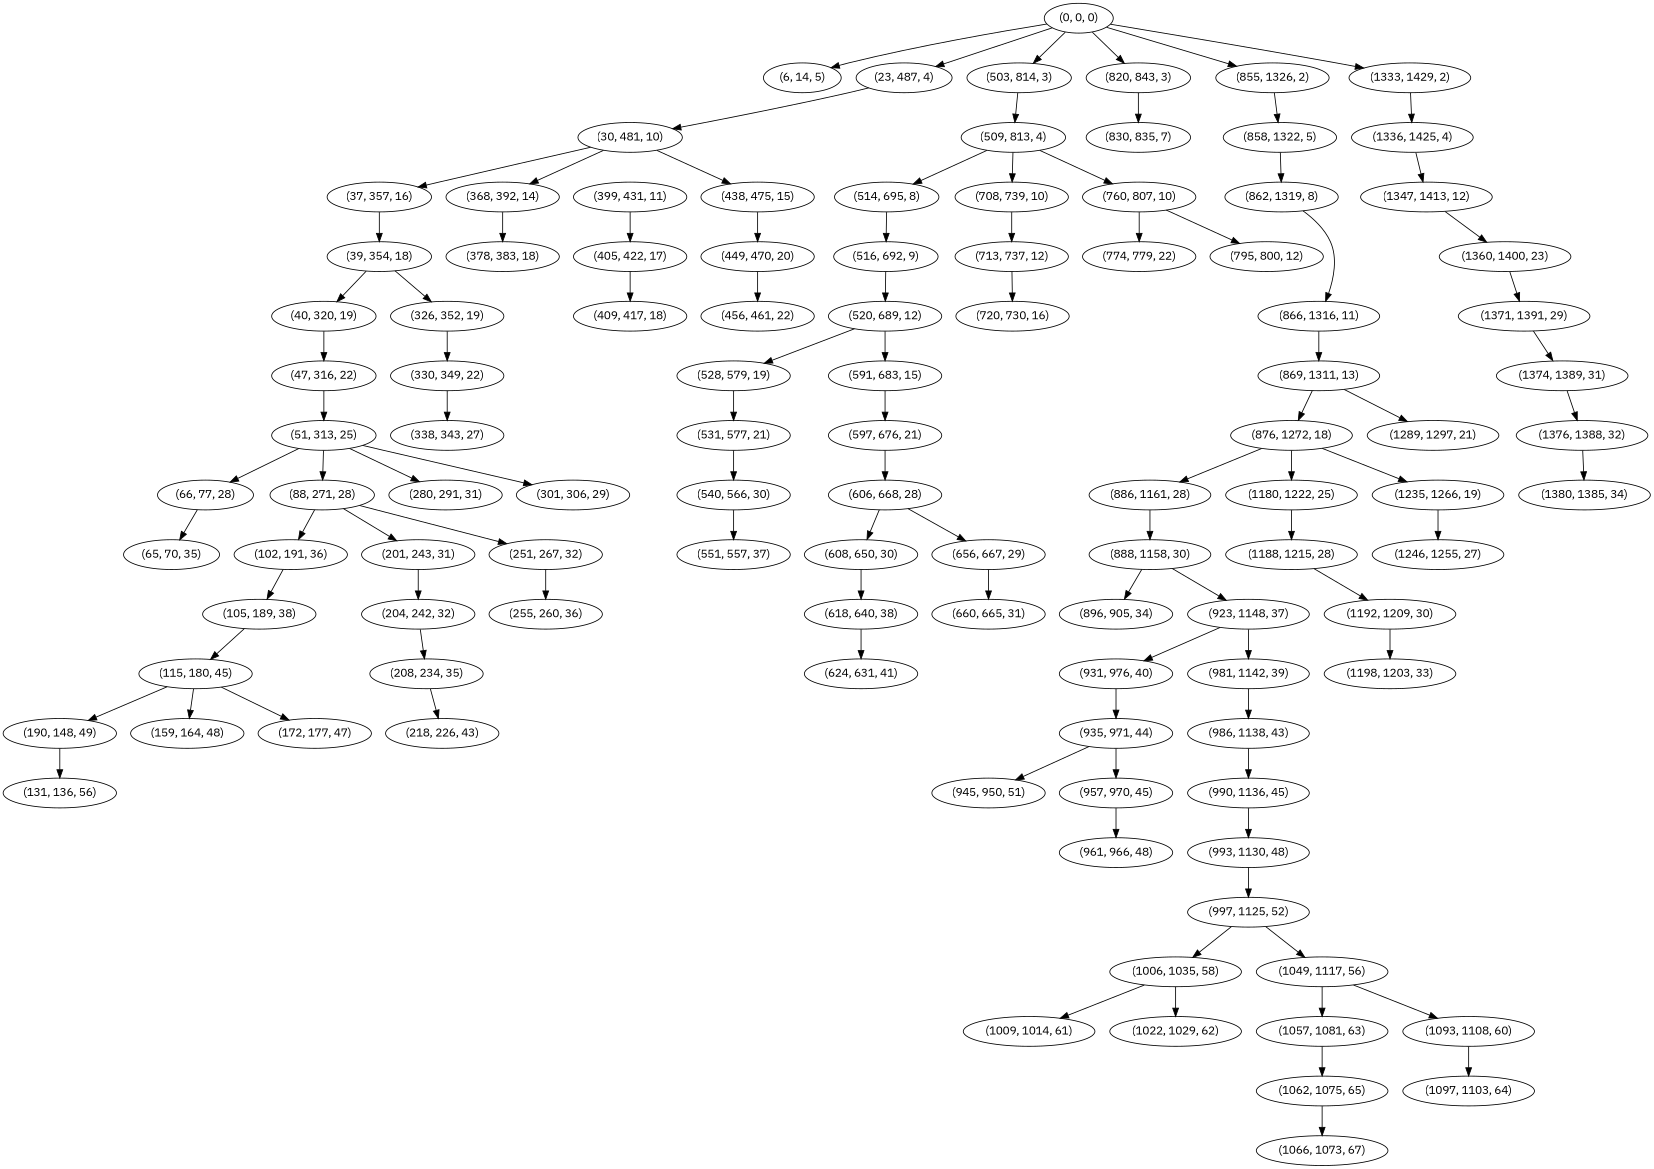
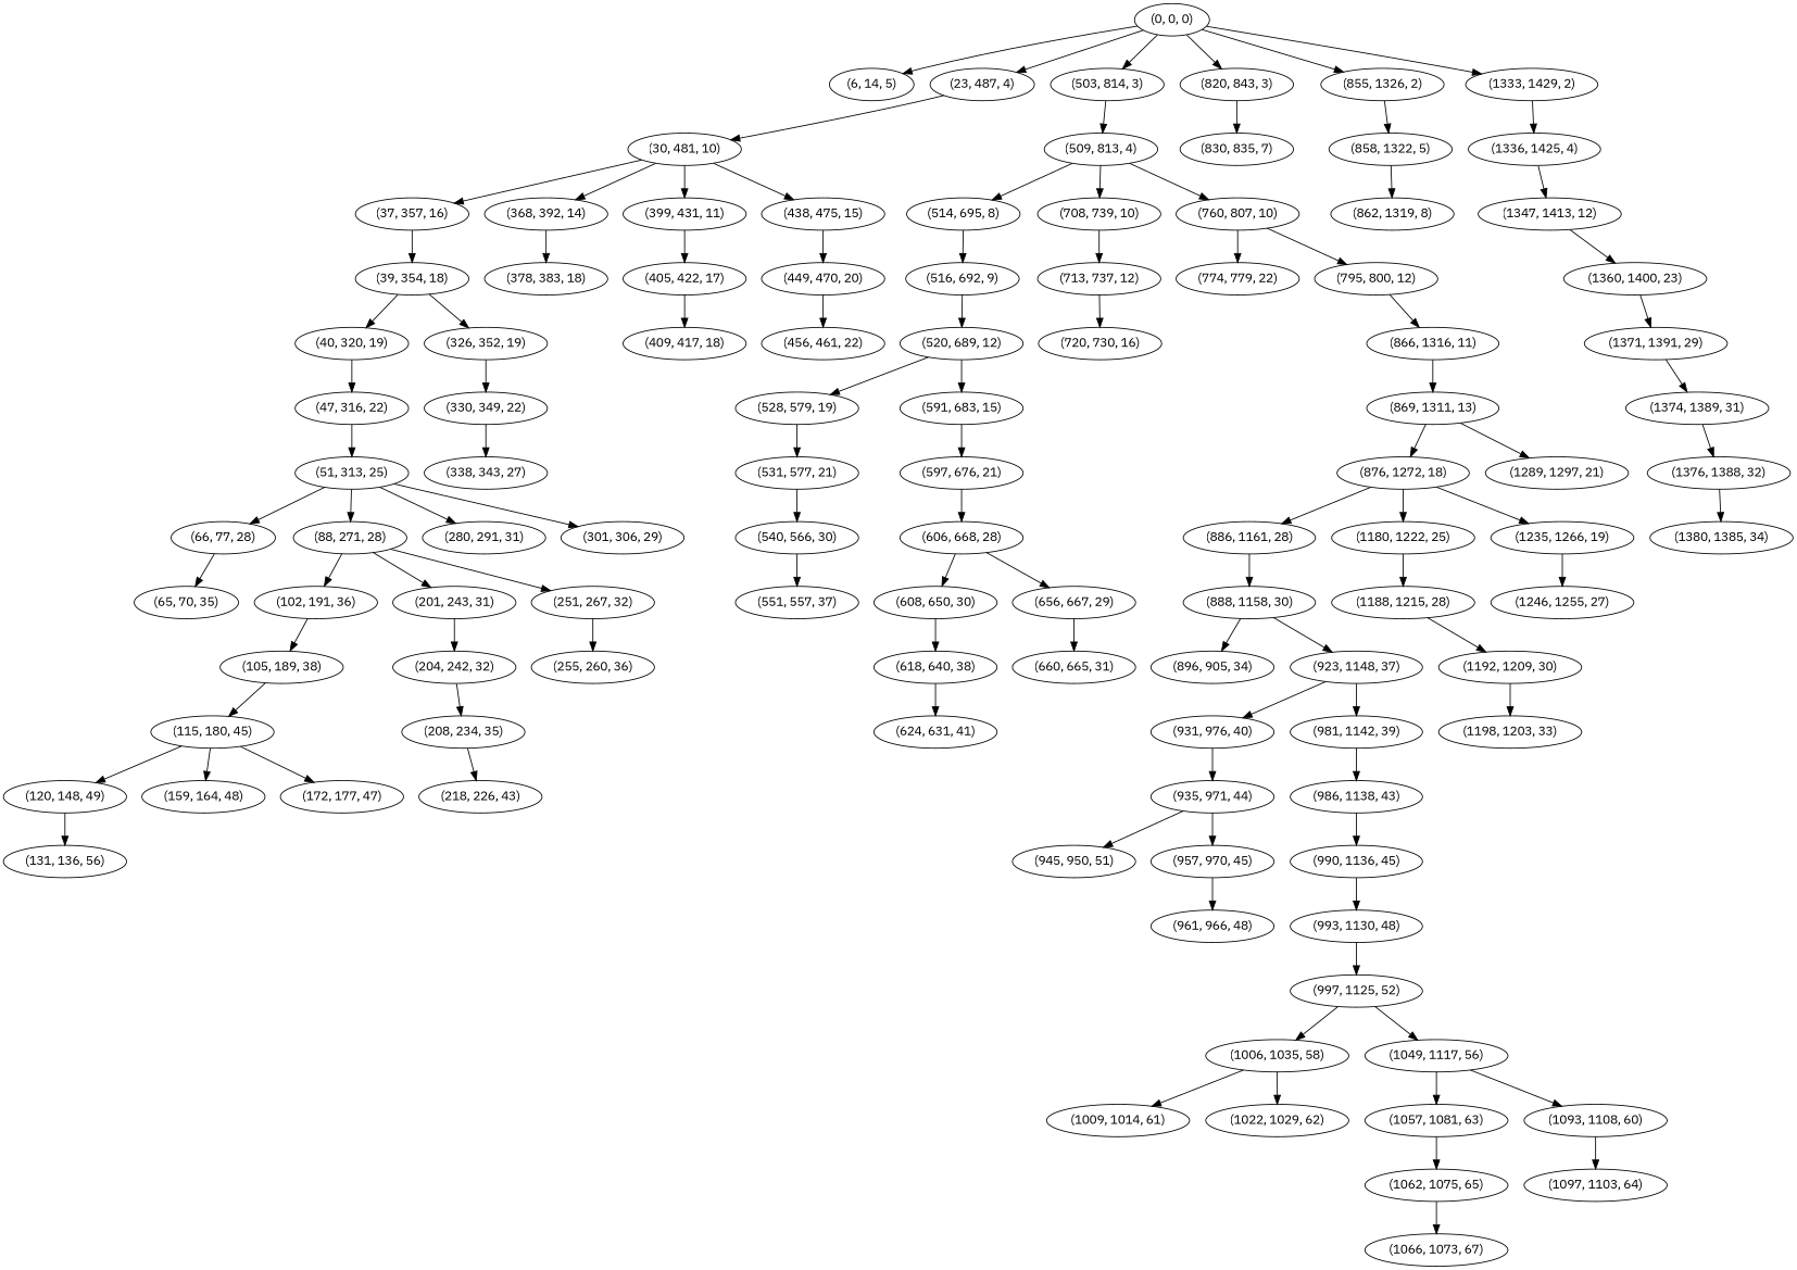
  digraph {
    fontname="IBM Plex Sans"
    node [fontname="IBM Plex Sans"]
    edge [fontname="IBM Plex Sans"]
    "(0, 0, 0)"
    "(6, 14, 5)"
    "(23, 487, 4)"
    "(503, 814, 3)"
    "(820, 843, 3)"
    "(855, 1326, 2)"
    "(1333, 1429, 2)"
    "(30, 481, 10)"
    "(509, 813, 4)"
    "(830, 835, 7)"
    "(858, 1322, 5)"
    "(1336, 1425, 4)"
    "(37, 357, 16)"
    "(368, 392, 14)"
    "(399, 431, 11)"
    "(438, 475, 15)"
    "(39, 354, 18)"
    "(378, 383, 18)"
    "(405, 422, 17)"
    "(449, 470, 20)"
    "(40, 320, 19)"
    "(326, 352, 19)"
    "(47, 316, 22)"
    "(330, 349, 22)"
    "(51, 313, 25)"
    n26 [label="(66, 77, 28)"]
    "(88, 271, 28)"
    "(280, 291, 31)"
    "(301, 306, 29)"
    "(65, 70, 35)"
    "(102, 191, 36)"
    "(201, 243, 31)"
    "(251, 267, 32)"
    "(105, 189, 38)"
    "(204, 242, 32)"
    "(255, 260, 36)"
    "(115, 180, 45)"
-   "(120, 148, 49)" [label="(190, 148, 49)"]
+   "(120, 148, 49)"
    "(159, 164, 48)"
    "(172, 177, 47)"
    "(131, 136, 56)"
    "(208, 234, 35)"
    "(218, 226, 43)"
    "(338, 343, 27)"
    "(409, 417, 18)"
    "(456, 461, 22)"
    "(514, 695, 8)"
    "(708, 739, 10)"
    "(760, 807, 10)"
    "(516, 692, 9)"
    "(713, 737, 12)"
    "(774, 779, 22)"
    "(795, 800, 12)"
    "(520, 689, 12)"
    "(528, 579, 19)"
    "(591, 683, 15)"
    "(531, 577, 21)"
    "(597, 676, 21)"
    "(540, 566, 30)"
    "(551, 557, 37)"
    "(606, 668, 28)"
    "(608, 650, 30)"
    "(656, 667, 29)"
    "(618, 640, 38)"
    "(660, 665, 31)"
    "(624, 631, 41)"
    "(720, 730, 16)"
    "(862, 1319, 8)"
    "(866, 1316, 11)"
    "(869, 1311, 13)"
    "(876, 1272, 18)"
    "(1289, 1297, 21)"
    "(886, 1161, 28)"
    "(1180, 1222, 25)"
    "(1235, 1266, 19)"
    "(888, 1158, 30)"
    "(1188, 1215, 28)"
    "(1246, 1255, 27)"
    "(896, 905, 34)"
    "(923, 1148, 37)"
    "(931, 976, 40)"
    "(981, 1142, 39)"
    "(935, 971, 44)"
    "(986, 1138, 43)"
    "(945, 950, 51)"
    "(957, 970, 45)"
    "(961, 966, 48)"
    "(990, 1136, 45)"
    "(993, 1130, 48)"
    "(997, 1125, 52)"
    "(1006, 1035, 58)"
    "(1049, 1117, 56)"
    "(1009, 1014, 61)"
    "(1022, 1029, 62)"
    "(1057, 1081, 63)"
    "(1093, 1108, 60)"
    "(1062, 1075, 65)"
    "(1097, 1103, 64)"
    "(1066, 1073, 67)"
    "(1192, 1209, 30)"
    "(1198, 1203, 33)"
    "(1347, 1413, 12)"
    "(1360, 1400, 23)"
    "(1371, 1391, 29)"
    "(1374, 1389, 31)"
    "(1376, 1388, 32)"
    "(1380, 1385, 34)"
    "(0, 0, 0)" -> "(6, 14, 5)"
    "(0, 0, 0)" -> "(23, 487, 4)"
    "(0, 0, 0)" -> "(503, 814, 3)"
    "(0, 0, 0)" -> "(820, 843, 3)"
    "(0, 0, 0)" -> "(855, 1326, 2)"
    "(0, 0, 0)" -> "(1333, 1429, 2)"
    "(23, 487, 4)" -> "(30, 481, 10)"
    "(503, 814, 3)" -> "(509, 813, 4)"
    "(820, 843, 3)" -> "(830, 835, 7)"
    "(855, 1326, 2)" -> "(858, 1322, 5)"
    "(1333, 1429, 2)" -> "(1336, 1425, 4)"
    "(30, 481, 10)" -> "(37, 357, 16)"
    "(30, 481, 10)" -> "(368, 392, 14)"
+   "(30, 481, 10)" -> "(399, 431, 11)"
    "(30, 481, 10)" -> "(438, 475, 15)"
    "(509, 813, 4)" -> "(514, 695, 8)"
    "(509, 813, 4)" -> "(708, 739, 10)"
    "(509, 813, 4)" -> "(760, 807, 10)"
    "(858, 1322, 5)" -> "(862, 1319, 8)"
    "(1336, 1425, 4)" -> "(1347, 1413, 12)"
    "(37, 357, 16)" -> "(39, 354, 18)"
    "(368, 392, 14)" -> "(378, 383, 18)"
    "(399, 431, 11)" -> "(405, 422, 17)"
    "(438, 475, 15)" -> "(449, 470, 20)"
    "(39, 354, 18)" -> "(40, 320, 19)"
    "(39, 354, 18)" -> "(326, 352, 19)"
    "(405, 422, 17)" -> "(409, 417, 18)"
    "(449, 470, 20)" -> "(456, 461, 22)"
    "(40, 320, 19)" -> "(47, 316, 22)"
    "(326, 352, 19)" -> "(330, 349, 22)"
    "(47, 316, 22)" -> "(51, 313, 25)"
    "(330, 349, 22)" -> "(338, 343, 27)"
    "(51, 313, 25)" -> n26
    "(51, 313, 25)" -> "(88, 271, 28)"
    "(51, 313, 25)" -> "(280, 291, 31)"
    "(51, 313, 25)" -> "(301, 306, 29)"
    n26 -> "(65, 70, 35)"
    "(88, 271, 28)" -> "(102, 191, 36)"
    "(88, 271, 28)" -> "(201, 243, 31)"
    "(88, 271, 28)" -> "(251, 267, 32)"
    "(102, 191, 36)" -> "(105, 189, 38)"
    "(201, 243, 31)" -> "(204, 242, 32)"
    "(251, 267, 32)" -> "(255, 260, 36)"
    "(105, 189, 38)" -> "(115, 180, 45)"
    "(204, 242, 32)" -> "(208, 234, 35)"
    "(115, 180, 45)" -> "(120, 148, 49)"
    "(115, 180, 45)" -> "(159, 164, 48)"
    "(115, 180, 45)" -> "(172, 177, 47)"
    "(120, 148, 49)" -> "(131, 136, 56)"
    "(208, 234, 35)" -> "(218, 226, 43)"
    "(514, 695, 8)" -> "(516, 692, 9)"
    "(708, 739, 10)" -> "(713, 737, 12)"
    "(760, 807, 10)" -> "(774, 779, 22)"
    "(760, 807, 10)" -> "(795, 800, 12)"
    "(516, 692, 9)" -> "(520, 689, 12)"
    "(713, 737, 12)" -> "(720, 730, 16)"
    "(520, 689, 12)" -> "(528, 579, 19)"
    "(520, 689, 12)" -> "(591, 683, 15)"
    "(528, 579, 19)" -> "(531, 577, 21)"
    "(591, 683, 15)" -> "(597, 676, 21)"
    "(531, 577, 21)" -> "(540, 566, 30)"
    "(597, 676, 21)" -> "(606, 668, 28)"
    "(540, 566, 30)" -> "(551, 557, 37)"
    "(606, 668, 28)" -> "(608, 650, 30)"
    "(606, 668, 28)" -> "(656, 667, 29)"
    "(608, 650, 30)" -> "(618, 640, 38)"
    "(656, 667, 29)" -> "(660, 665, 31)"
    "(618, 640, 38)" -> "(624, 631, 41)"
-   "(862, 1319, 8)" -> "(866, 1316, 11)"
+   "(795, 800, 12)" -> "(866, 1316, 11)"
    "(866, 1316, 11)" -> "(869, 1311, 13)"
    "(869, 1311, 13)" -> "(876, 1272, 18)"
    "(869, 1311, 13)" -> "(1289, 1297, 21)"
    "(876, 1272, 18)" -> "(886, 1161, 28)"
    "(876, 1272, 18)" -> "(1180, 1222, 25)"
    "(876, 1272, 18)" -> "(1235, 1266, 19)"
    "(886, 1161, 28)" -> "(888, 1158, 30)"
    "(1180, 1222, 25)" -> "(1188, 1215, 28)"
    "(1235, 1266, 19)" -> "(1246, 1255, 27)"
    "(888, 1158, 30)" -> "(896, 905, 34)"
    "(888, 1158, 30)" -> "(923, 1148, 37)"
    "(1188, 1215, 28)" -> "(1192, 1209, 30)"
    "(923, 1148, 37)" -> "(931, 976, 40)"
    "(923, 1148, 37)" -> "(981, 1142, 39)"
    "(931, 976, 40)" -> "(935, 971, 44)"
    "(981, 1142, 39)" -> "(986, 1138, 43)"
    "(935, 971, 44)" -> "(945, 950, 51)"
    "(935, 971, 44)" -> "(957, 970, 45)"
    "(986, 1138, 43)" -> "(990, 1136, 45)"
    "(957, 970, 45)" -> "(961, 966, 48)"
    "(990, 1136, 45)" -> "(993, 1130, 48)"
    "(993, 1130, 48)" -> "(997, 1125, 52)"
    "(997, 1125, 52)" -> "(1006, 1035, 58)"
    "(997, 1125, 52)" -> "(1049, 1117, 56)"
    "(1006, 1035, 58)" -> "(1009, 1014, 61)"
    "(1006, 1035, 58)" -> "(1022, 1029, 62)"
    "(1049, 1117, 56)" -> "(1057, 1081, 63)"
    "(1049, 1117, 56)" -> "(1093, 1108, 60)"
    "(1057, 1081, 63)" -> "(1062, 1075, 65)"
    "(1093, 1108, 60)" -> "(1097, 1103, 64)"
    "(1062, 1075, 65)" -> "(1066, 1073, 67)"
    "(1192, 1209, 30)" -> "(1198, 1203, 33)"
    "(1347, 1413, 12)" -> "(1360, 1400, 23)"
    "(1360, 1400, 23)" -> "(1371, 1391, 29)"
    "(1371, 1391, 29)" -> "(1374, 1389, 31)"
    "(1374, 1389, 31)" -> "(1376, 1388, 32)"
    "(1376, 1388, 32)" -> "(1380, 1385, 34)"
  }
